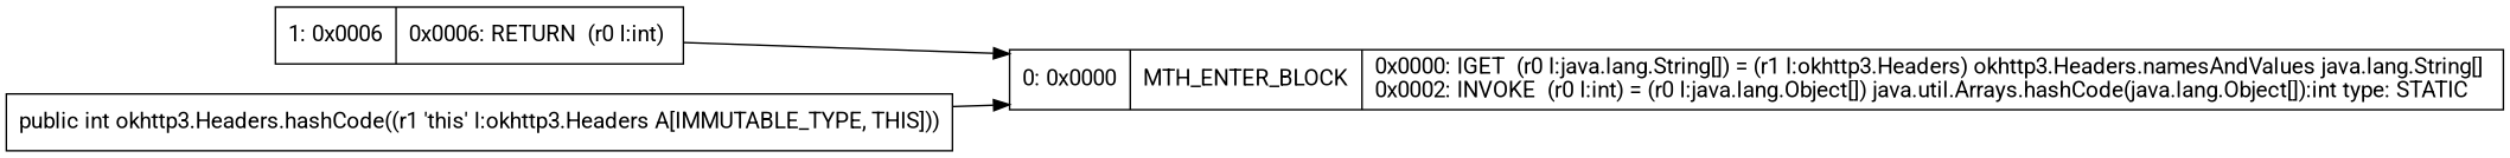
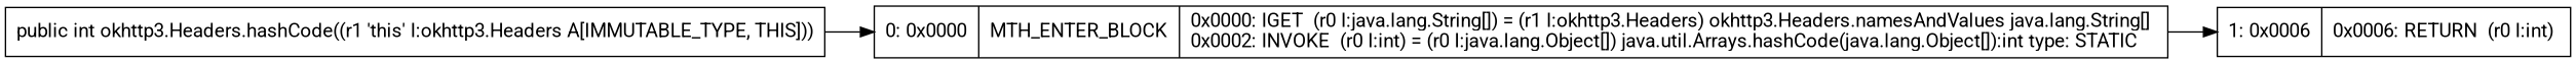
  digraph {
    rankdir=LR
    fontname=Roboto
    node [shape=record fontname=Roboto]
    edge [fontname=Roboto]
    n1 [label="{0\:\ 0x0000|MTH_ENTER_BLOCK\l|0x0000: IGET  (r0 I:java.lang.String[]) = (r1 I:okhttp3.Headers) okhttp3.Headers.namesAndValues java.lang.String[] \l0x0002: INVOKE  (r0 I:int) = (r0 I:java.lang.Object[]) java.util.Arrays.hashCode(java.lang.Object[]):int type: STATIC \l}"]
    n2 [label="{1\:\ 0x0006|0x0006: RETURN  (r0 I:int) \l}"]
    n3 [label="{public int okhttp3.Headers.hashCode((r1 'this' I:okhttp3.Headers A[IMMUTABLE_TYPE, THIS])) }"]
-   n2 -> n1
+   n1 -> n2
    n3 -> n1
  }
